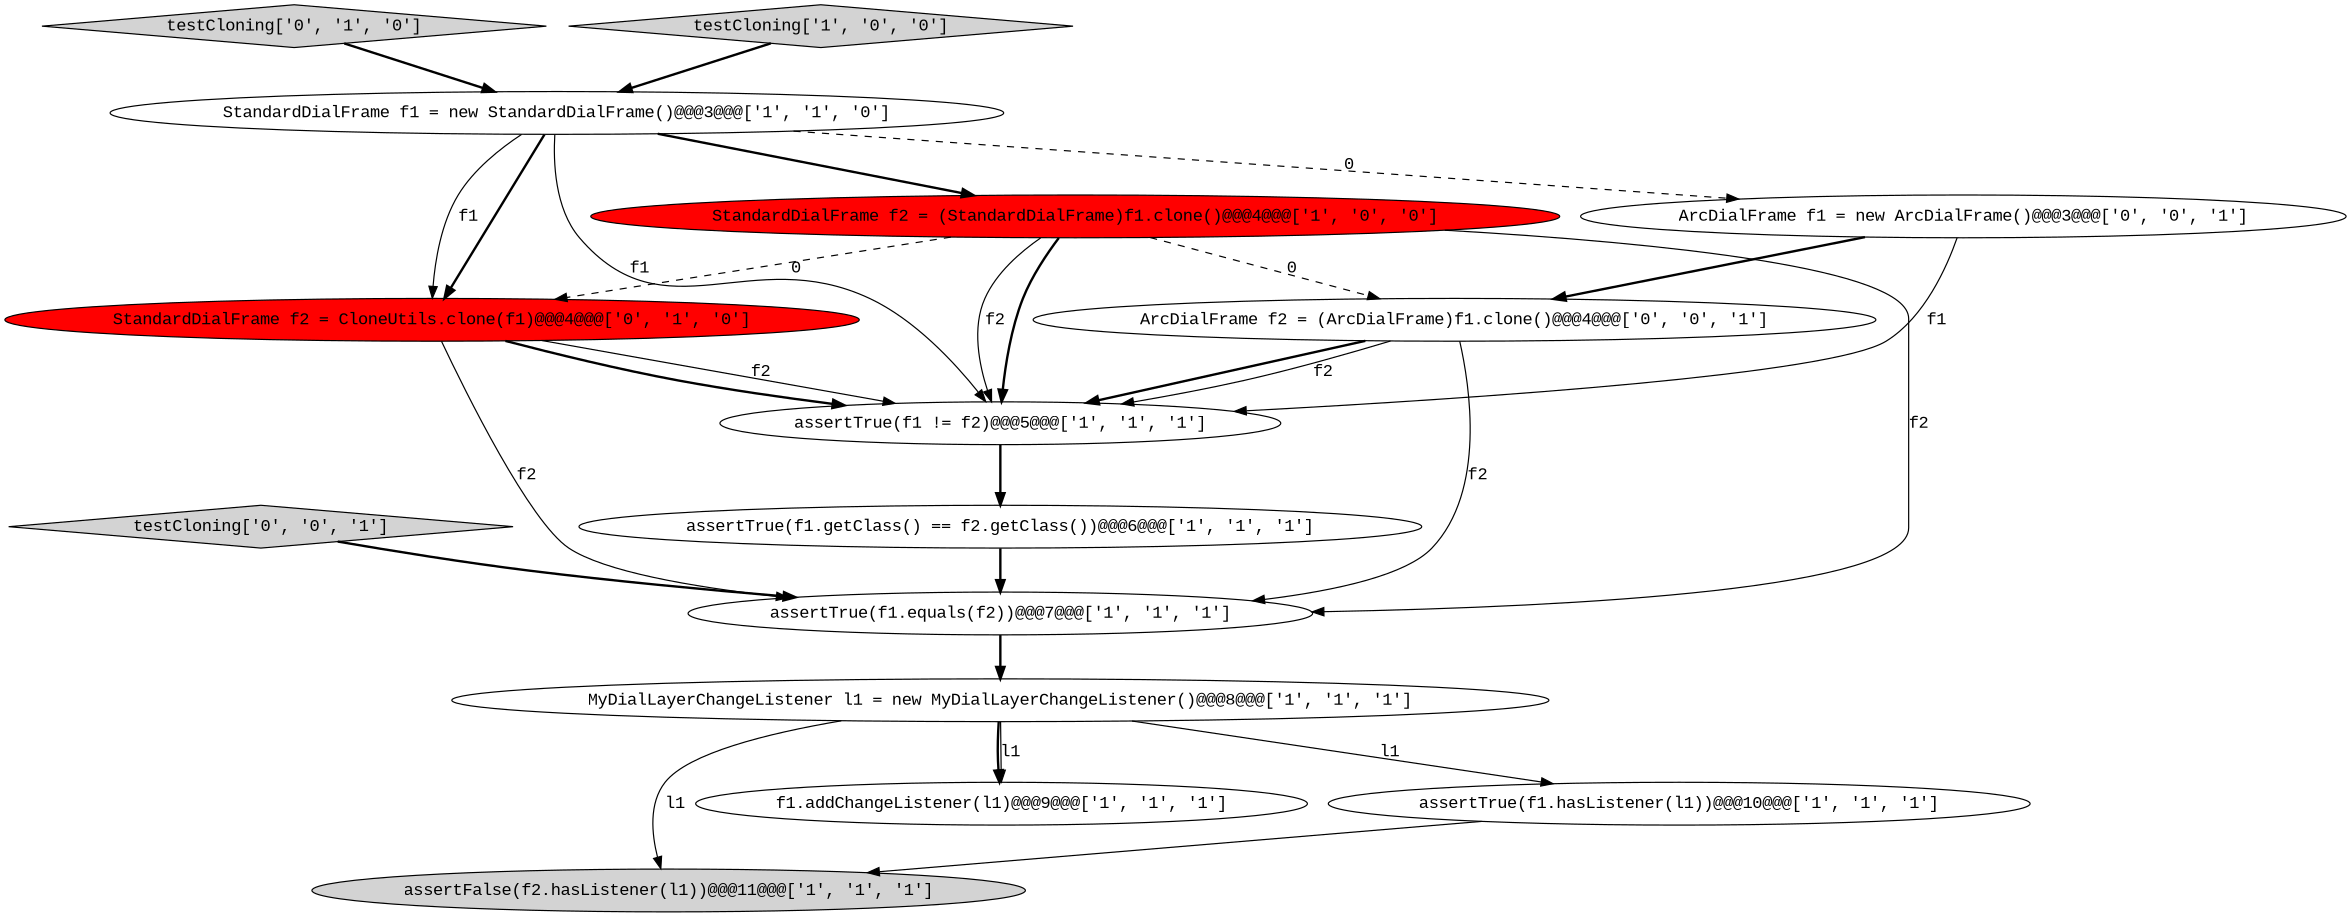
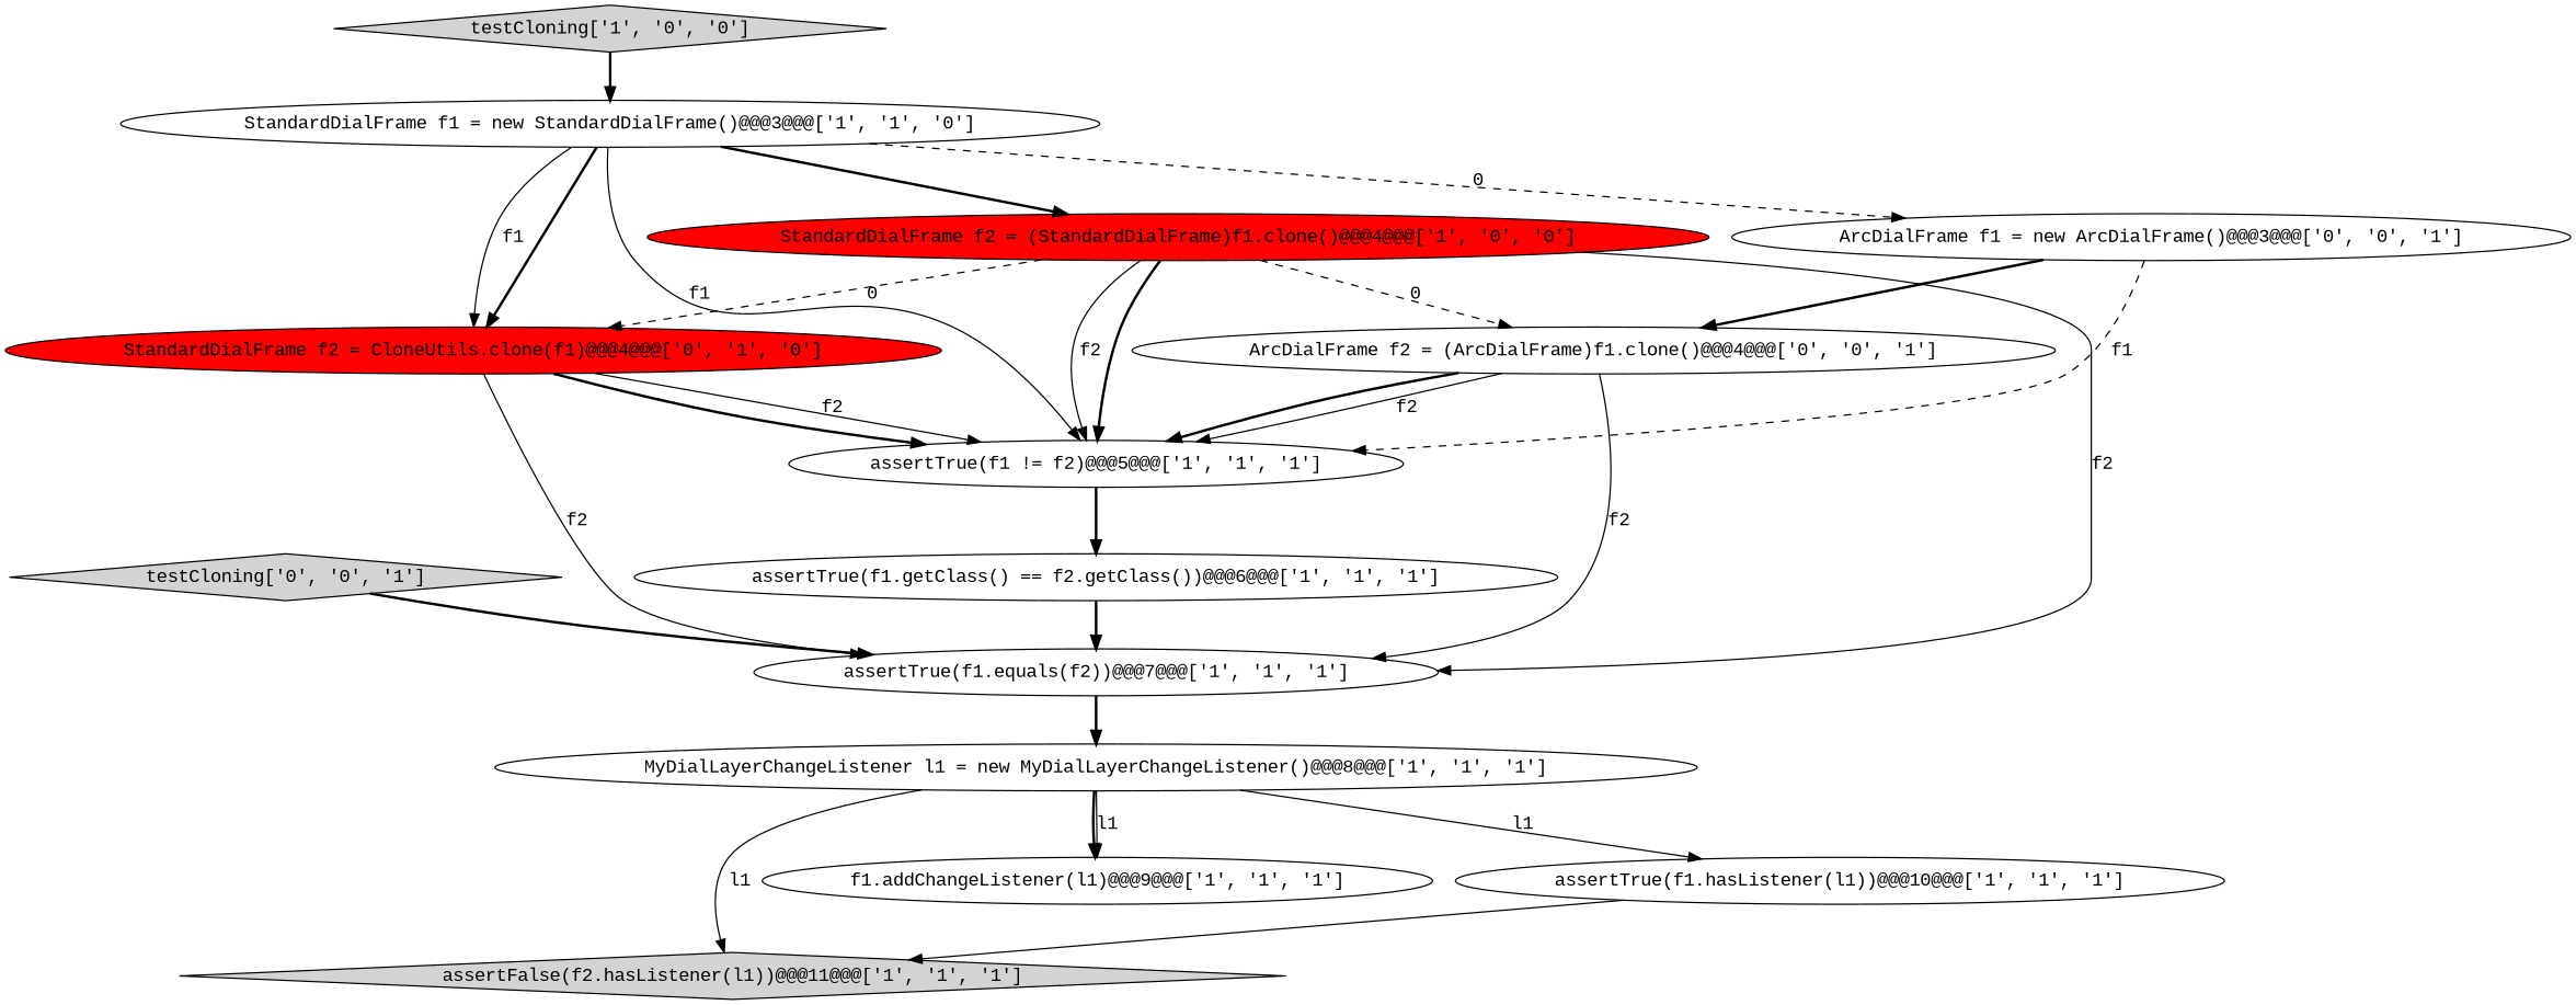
  digraph {
    fontname="Liberation Mono"
    node [fillcolor=white fontname="Liberation Mono" shape=ellipse style=filled]
    edge [fontname="Liberation Mono" style=bold]
    n1 [label="StandardDialFrame f1 = new StandardDialFrame()@@@3@@@['1', '1', '0']"]
    n2 [fillcolor=red label="StandardDialFrame f2 = CloneUtils.clone(f1)@@@4@@@['0', '1', '0']"]
    n3 [fillcolor=red label="StandardDialFrame f2 = (StandardDialFrame)f1.clone()@@@4@@@['1', '0', '0']"]
    n4 [label="assertTrue(f1 != f2)@@@5@@@['1', '1', '1']"]
    n5 [label="ArcDialFrame f1 = new ArcDialFrame()@@@3@@@['0', '0', '1']"]
    n6 [label="assertTrue(f1.equals(f2))@@@7@@@['1', '1', '1']"]
    n7 [label="ArcDialFrame f2 = (ArcDialFrame)f1.clone()@@@4@@@['0', '0', '1']"]
    n8 [label="assertTrue(f1.getClass() == f2.getClass())@@@6@@@['1', '1', '1']"]
-   n9 [fillcolor=lightgray label="assertFalse(f2.hasListener(l1))@@@11@@@['1', '1', '1']"]
+   n9 [fillcolor=lightgray label="assertFalse(f2.hasListener(l1))@@@11@@@['1', '1', '1']" shape=diamond]
    n10 [label="MyDialLayerChangeListener l1 = new MyDialLayerChangeListener()@@@8@@@['1', '1', '1']"]
    n11 [label="f1.addChangeListener(l1)@@@9@@@['1', '1', '1']"]
    n12 [label="assertTrue(f1.hasListener(l1))@@@10@@@['1', '1', '1']"]
    n13 [fillcolor=lightgray label="testCloning['0', '0', '1']" shape=diamond]
-   n14 [fillcolor=lightgray label="testCloning['0', '1', '0']" shape=diamond]
    n15 [fillcolor=lightgray label="testCloning['1', '0', '0']" shape=diamond]
    n1 -> n2
    n1 -> n2 [label=f1 style=solid]
    n1 -> n3
    n1 -> n4 [label=f1 style=solid]
    n1 -> n5 [label=0 style=dashed]
    n2 -> n4 [label=f2 style=solid]
    n2 -> n4
    n2 -> n6 [label=f2 style=solid]
    n3 -> n2 [label=0 style=dashed]
    n3 -> n4
    n3 -> n4 [label=f2 style=solid]
    n3 -> n6 [label=f2 style=solid]
    n3 -> n7 [label=0 style=dashed]
    n4 -> n8
-   n5 -> n4 [label=f1 style=solid]
+   n5 -> n4 [label=f1 style=dashed]
    n5 -> n7
    n6 -> n10
    n7 -> n4
    n7 -> n4 [label=f2 style=solid]
    n7 -> n6 [label=f2 style=solid]
    n8 -> n6
    n10 -> n9 [label=l1 style=solid]
    n10 -> n11
    n10 -> n11 [label=l1 style=solid]
    n10 -> n12 [label=l1 style=solid]
    n12 -> n9 [style=solid]
    n13 -> n6
-   n14 -> n1
    n15 -> n1
  }
